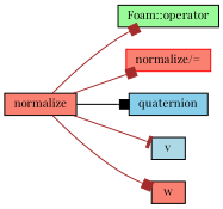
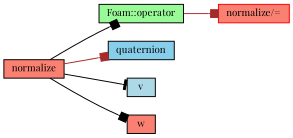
  digraph {
    fontname="Playfair Display"
    rankdir=LR
    node [color=black fillcolor=salmon fontname="Playfair Display" fontsize=10 shape=record style=filled]
    edge [arrowhead=box color=black fontname="Playfair Display" fontsize=10 labelfontname=FreeSans labelfontsize=10 style=solid]
    n1 [fontcolor=black height=0.2 label=normalize width=0.4]
    n2 [fillcolor=palegreen height=0.2 label="Foam::operator" width=0.4]
    n3 [color=red height=0.2 label="normalize/=" width=0.4]
    n4 [fillcolor=skyblue height=0.2 label=quaternion width=0.4]
    n5 [fillcolor=lightblue height=0.2 label=v width=0.4]
    n6 [height=0.2 label=w width=0.4]
-   n1 -> n2 [color=brown]
-   n1 -> n3 [color=brown]
-   n1 -> n4
-   n1 -> n5 [arrowhead=tee color=brown]
-   n1 -> n6 [color=brown]
+   n1 -> n2
+   n2 -> n3 [color=brown]
+   n1 -> n4 [color=brown]
+   n1 -> n5 [arrowhead=tee]
+   n1 -> n6
  }
